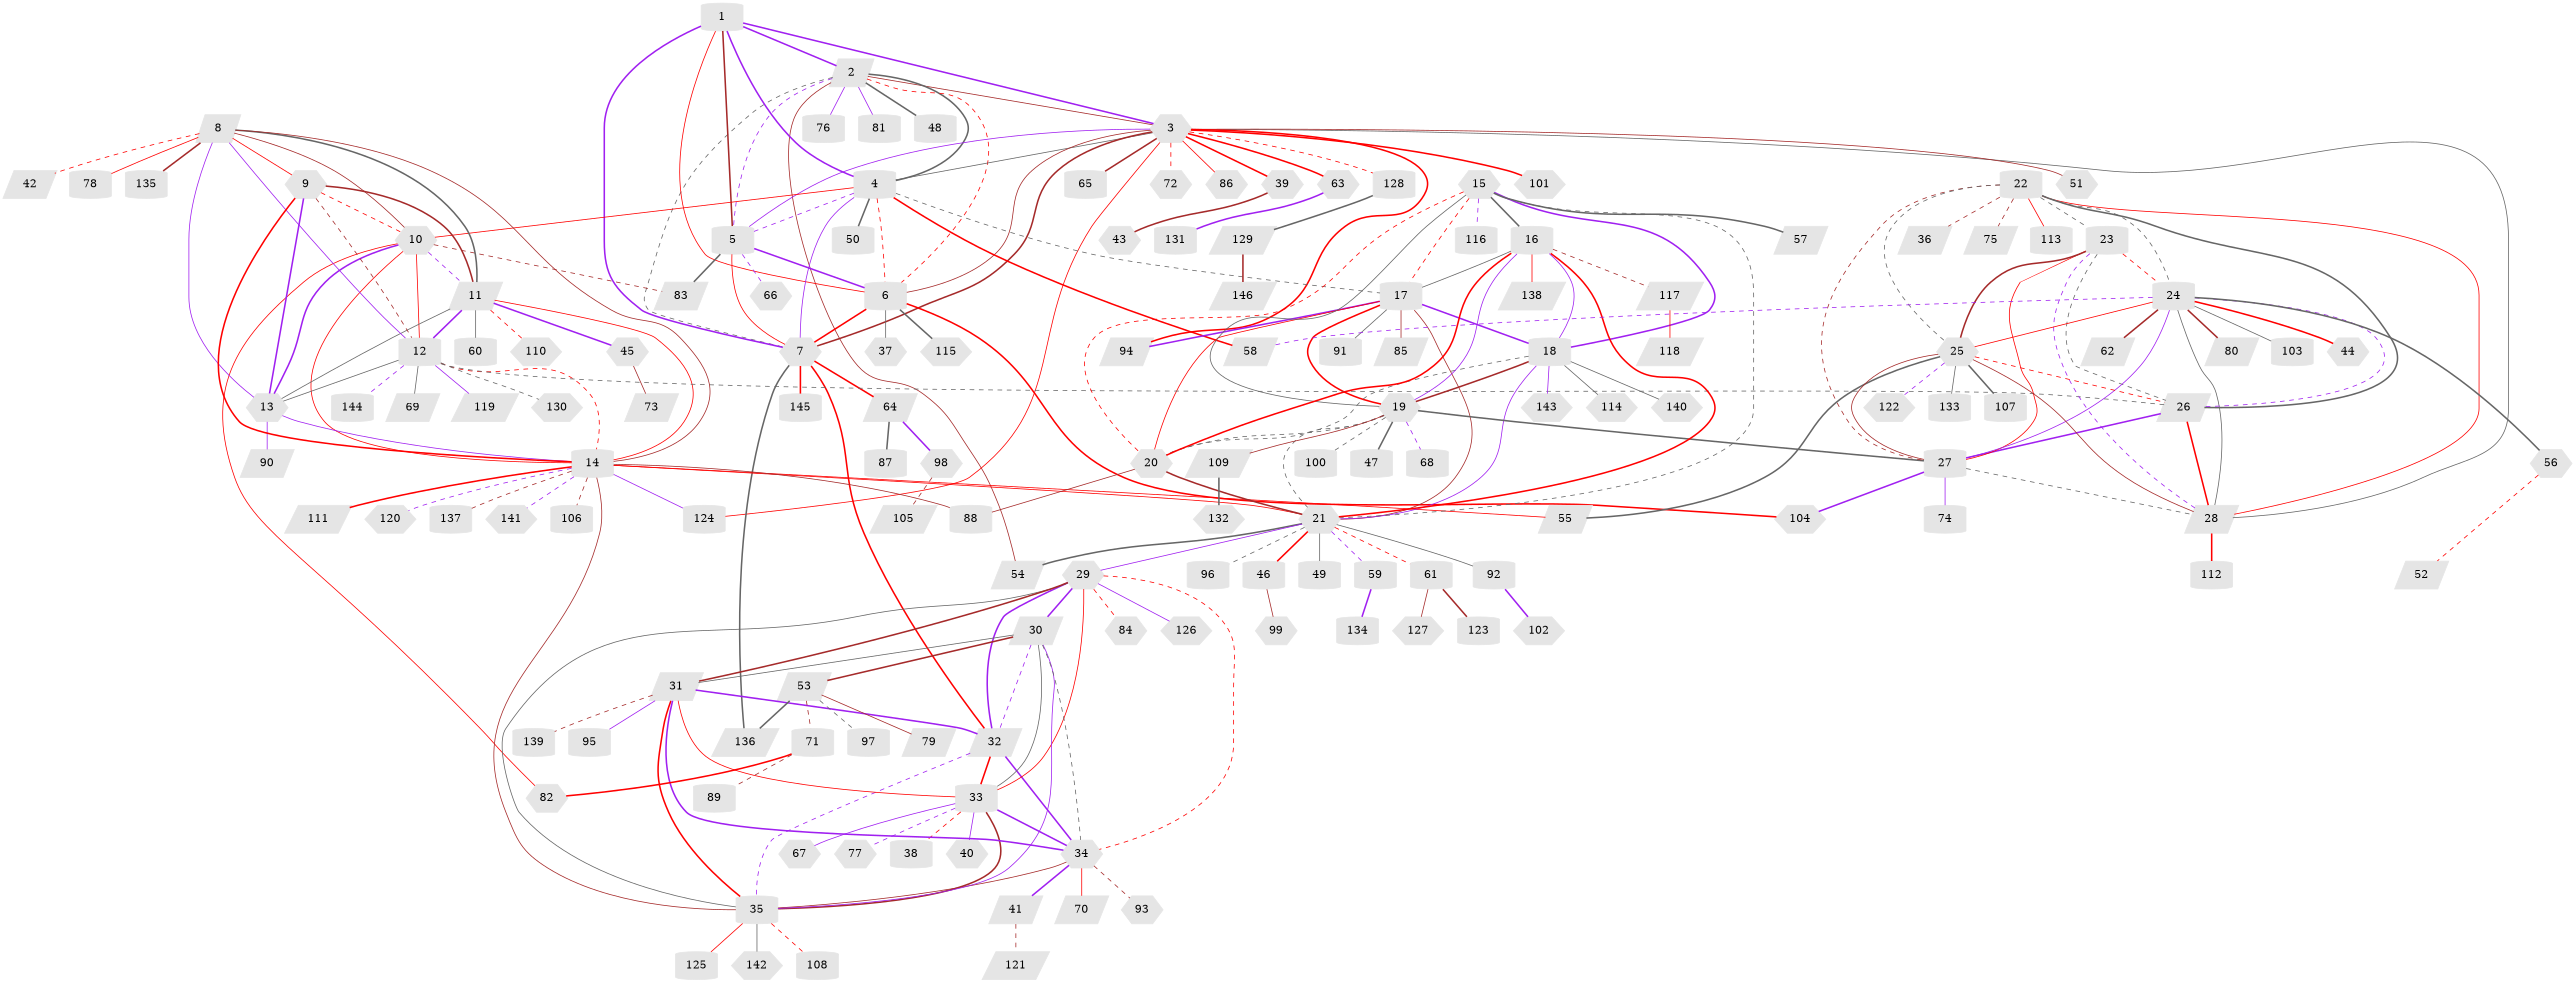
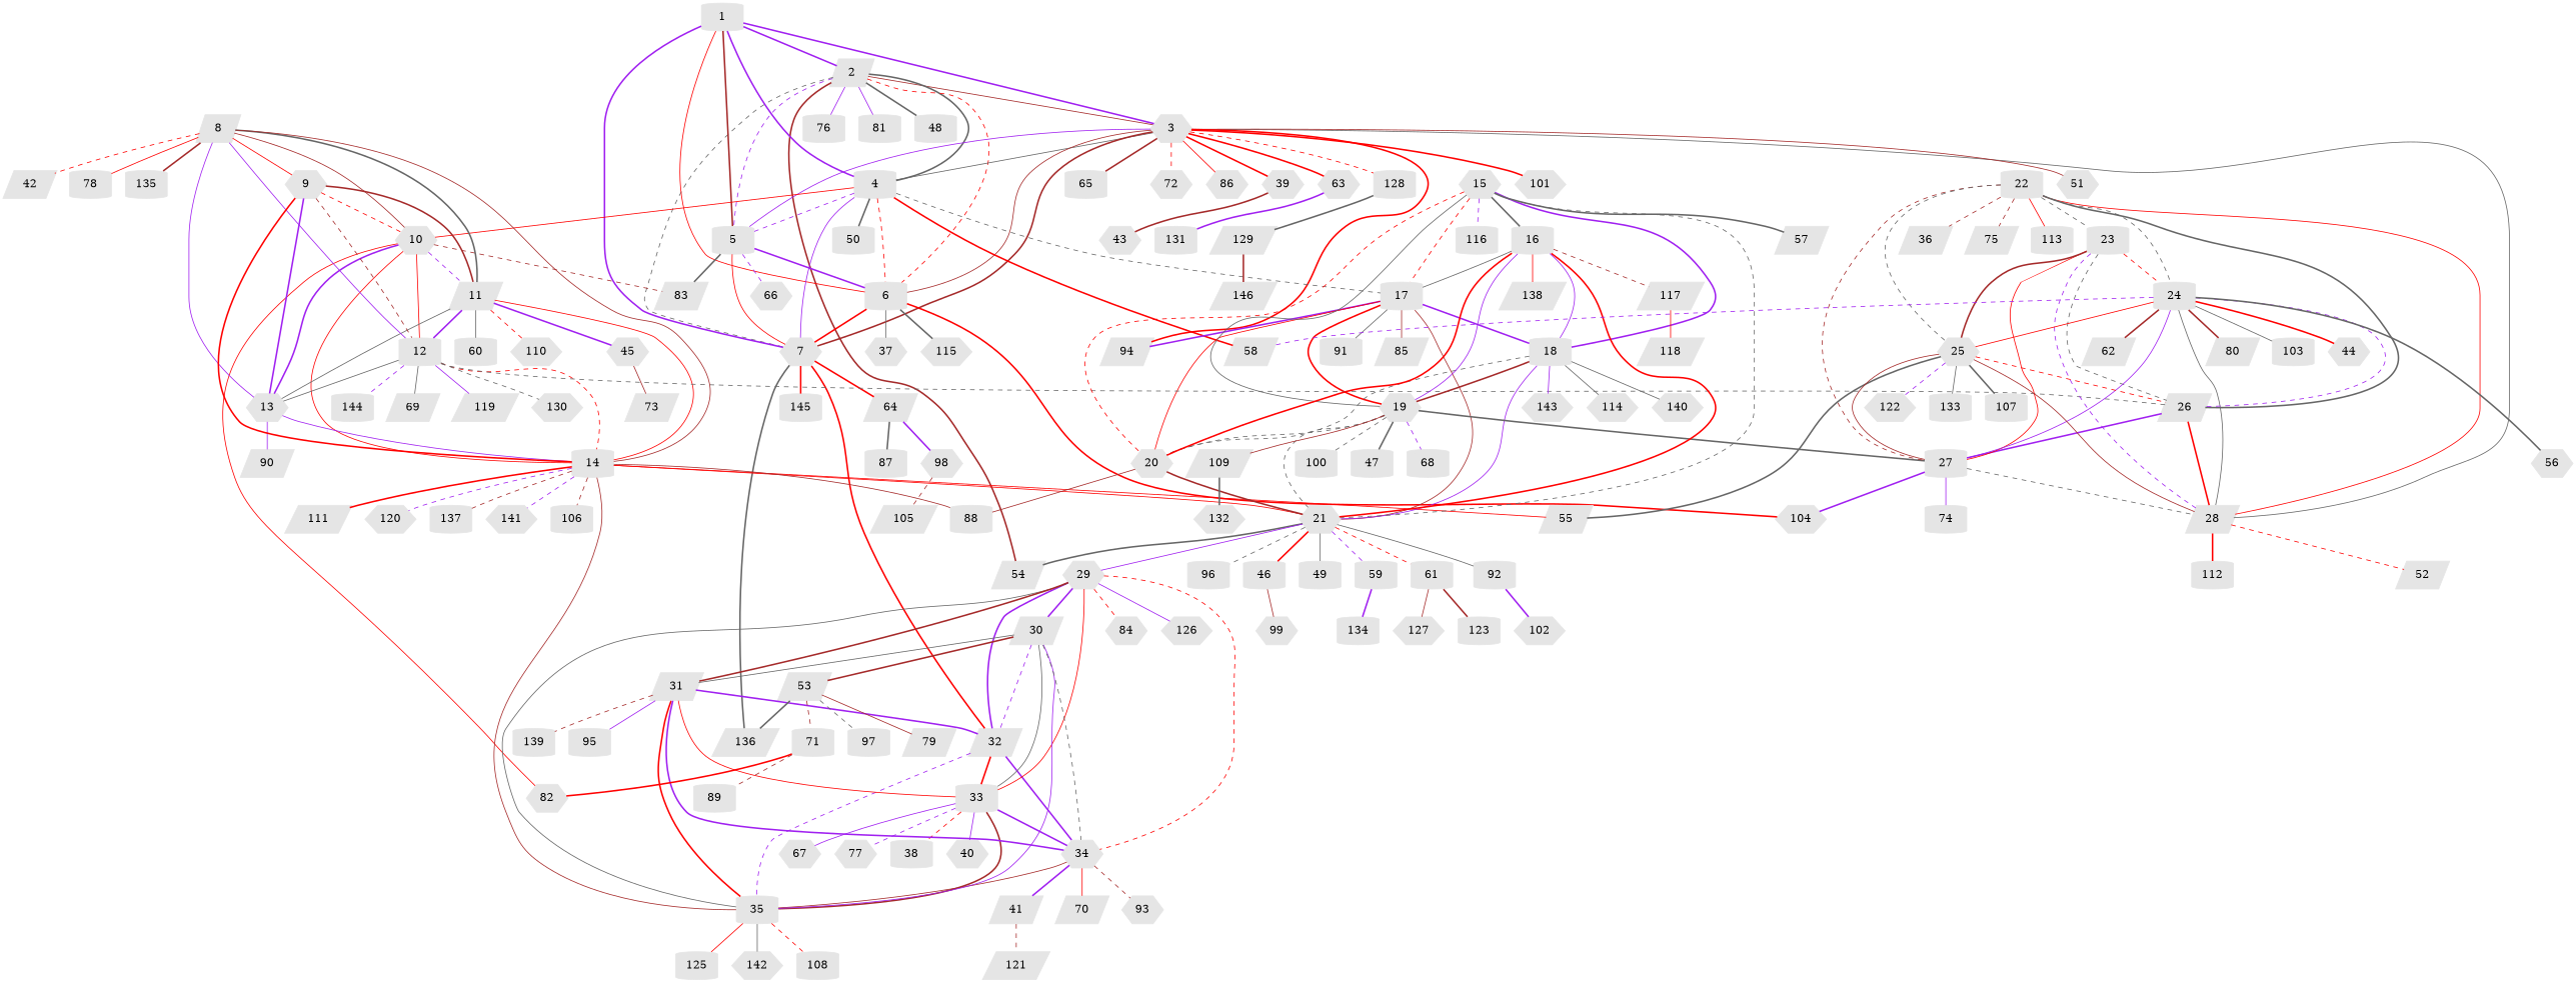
  graph {
    node [color=gray90 shape=cylinder style=filled]
    edge [color=purple style=solid]
    2 [shape=parallelogram]
    1
    3 [shape=hexagon]
    4
    5
    6
    7 [shape=hexagon]
    48
    54 [shape=parallelogram]
    76
    81
    28 [shape=parallelogram]
    39 [shape=hexagon]
    51 [shape=hexagon]
    63 [shape=hexagon]
    65
    72 [shape=hexagon]
    86 [shape=hexagon]
    94 [shape=parallelogram]
    101 [shape=hexagon]
-   124
    128
    10 [shape=hexagon]
    17
    50
    58 [shape=parallelogram]
    66 [shape=hexagon]
    83 [shape=parallelogram]
    37 [shape=hexagon]
    104 [shape=hexagon]
    115 [shape=hexagon]
    32 [shape=parallelogram]
    64 [shape=parallelogram]
    136 [shape=parallelogram]
    145
    52 [shape=parallelogram]
    112
    43 [shape=hexagon]
    131
    129 [shape=parallelogram]
    11 [shape=parallelogram]
    12
    13 [shape=hexagon]
    14
    82 [shape=hexagon]
    21 [shape=hexagon]
    18
    19 [shape=hexagon]
    20 [shape=hexagon]
    85 [shape=parallelogram]
    91
    35
    33
    34 [shape=hexagon]
    87
    98 [shape=hexagon]
    8 [shape=parallelogram]
    9 [shape=hexagon]
    42 [shape=parallelogram]
    78
    135
    45 [shape=hexagon]
    60
    110 [shape=hexagon]
    26 [shape=parallelogram]
    69 [shape=parallelogram]
    119 [shape=parallelogram]
    130 [shape=hexagon]
    144
    90 [shape=parallelogram]
    55 [shape=parallelogram]
    88
    106
    111 [shape=parallelogram]
    120 [shape=hexagon]
    137
    141 [shape=hexagon]
    73 [shape=parallelogram]
    27
    29 [shape=hexagon]
    46
    49
    59
    61
    92
    96
    108
    125
    142 [shape=hexagon]
    15 [shape=hexagon]
    16
    57 [shape=parallelogram]
    116
    117 [shape=parallelogram]
    138 [shape=parallelogram]
    114 [shape=hexagon]
    140 [shape=hexagon]
    143 [shape=hexagon]
    47
    68
    100
    109 [shape=parallelogram]
    118 [shape=parallelogram]
    74
    132 [shape=hexagon]
    30 [shape=parallelogram]
    31 [shape=parallelogram]
    84 [shape=hexagon]
    126 [shape=hexagon]
    99 [shape=hexagon]
    134
    123
    127 [shape=hexagon]
    102 [shape=hexagon]
    22
    23
    24
    25 [shape=hexagon]
    36 [shape=parallelogram]
    75 [shape=parallelogram]
    113
    44 [shape=hexagon]
    56 [shape=hexagon]
    62 [shape=parallelogram]
    80 [shape=parallelogram]
    103
    107
    122 [shape=hexagon]
    133
    53 [shape=parallelogram]
    95
    139
    38
    40 [shape=hexagon]
    67 [shape=hexagon]
    77 [shape=hexagon]
    41 [shape=parallelogram]
    70 [shape=parallelogram]
    93 [shape=hexagon]
    71
    79 [shape=parallelogram]
    97
    121 [shape=parallelogram]
    89
    105 [shape=parallelogram]
    146 [shape=parallelogram]
    2 -- 3 [color=brown]
    2 -- 4 [color=gray40 style=bold]
    2 -- 5 [style=dashed]
    2 -- 6 [color=red style=dashed]
    2 -- 7 [color=gray40 style=dashed]
    2 -- 48 [color=gray40 style=bold]
-   2 -- 54 [color=brown]
+   2 -- 54 [color=brown style=bold]
    2 -- 76
    2 -- 81
    1 -- 2 [style=bold]
    1 -- 3 [style=bold]
    1 -- 4 [style=bold]
    1 -- 5 [color=brown style=bold]
    1 -- 6 [color=red]
    1 -- 7 [style=bold]
    3 -- 4 [color=gray40]
    3 -- 5
    3 -- 6 [color=brown]
    3 -- 7 [color=brown style=bold]
    3 -- 28 [color=gray40]
    3 -- 39 [color=red style=bold]
    3 -- 51 [color=brown]
    3 -- 63 [color=red style=bold]
    3 -- 65 [color=brown style=bold]
    3 -- 72 [color=red style=dashed]
    3 -- 86 [color=red]
    3 -- 94 [color=red style=bold]
    3 -- 101 [color=red style=bold]
-   3 -- 124 [color=red]
    3 -- 128 [color=red style=dashed]
    4 -- 5 [style=dashed]
    4 -- 6 [color=red style=dashed]
    4 -- 7
    4 -- 10 [color=red]
    4 -- 17 [color=gray40 style=dashed]
    4 -- 50 [color=gray40 style=bold]
    4 -- 58 [color=red style=bold]
    5 -- 6 [style=bold]
    5 -- 7 [color=red]
    5 -- 66 [style=dashed]
    5 -- 83 [color=gray40 style=bold]
    6 -- 7 [color=red style=bold]
    6 -- 37 [color=gray40]
    6 -- 104 [color=red style=bold]
    6 -- 115 [color=gray40 style=bold]
    7 -- 32 [color=red style=bold]
    7 -- 64 [color=red style=bold]
    7 -- 136 [color=gray40 style=bold]
    7 -- 145 [color=red style=bold]
-   56 -- 52 [color=red style=dashed]
+   28 -- 52 [color=red style=dashed]
    28 -- 112 [color=red style=bold]
    39 -- 43 [color=brown style=bold]
    63 -- 131 [style=bold]
    128 -- 129 [color=gray40 style=bold]
    10 -- 83 [color=brown style=dashed]
    10 -- 11 [style=dashed]
    10 -- 12 [color=red]
    10 -- 13 [style=bold]
    10 -- 14 [color=red]
    10 -- 82 [color=red]
    17 -- 94 [style=bold]
    17 -- 21 [color=brown]
    17 -- 18 [style=bold]
    17 -- 19 [color=red style=bold]
    17 -- 20 [color=red]
    17 -- 85 [color=brown]
    17 -- 91 [color=gray40]
    32 -- 35 [style=dashed]
    32 -- 33 [color=red style=bold]
    32 -- 34 [style=bold]
    64 -- 87 [color=gray40 style=bold]
    64 -- 98 [style=bold]
    129 -- 146 [color=brown style=bold]
    11 -- 12 [style=bold]
    11 -- 13 [color=gray40]
    11 -- 14 [color=red]
    11 -- 45 [style=bold]
    11 -- 60 [color=gray40]
    11 -- 110 [color=red style=dashed]
    12 -- 13 [color=gray40]
    12 -- 14 [color=red style=dashed]
    12 -- 26 [color=gray40 style=dashed]
    12 -- 69 [color=gray40]
    12 -- 119
    12 -- 130 [color=gray40 style=dashed]
    12 -- 144 [style=dashed]
    13 -- 14
    13 -- 90
-   14 -- 124
    14 -- 21 [color=red]
    14 -- 35 [color=brown]
    14 -- 55 [color=red]
    14 -- 88 [color=brown]
    14 -- 106 [color=brown style=dashed]
    14 -- 111 [color=red style=bold]
    14 -- 120 [style=dashed]
    14 -- 137 [color=brown style=dashed]
    14 -- 141 [style=dashed]
    21 -- 54 [color=gray40 style=bold]
    21 -- 29
    21 -- 46 [color=red style=bold]
    21 -- 49 [color=gray40]
    21 -- 59 [style=dashed]
    21 -- 61 [color=red style=dashed]
    21 -- 92 [color=gray40]
    21 -- 96 [color=gray40 style=dashed]
    18 -- 21
    18 -- 19 [color=brown style=bold]
    18 -- 20 [color=gray40 style=dashed]
    18 -- 114 [color=gray40]
    18 -- 140 [color=gray40]
    18 -- 143
    19 -- 21 [color=gray40 style=dashed]
    19 -- 20 [color=gray40 style=dashed]
    19 -- 27 [color=gray40 style=bold]
    19 -- 47 [color=gray40 style=bold]
    19 -- 68 [style=dashed]
    19 -- 100 [color=gray40 style=dashed]
    19 -- 109 [color=brown]
    20 -- 21 [color=brown style=bold]
    20 -- 88 [color=brown]
    35 -- 108 [color=red style=dashed]
    35 -- 125 [color=red]
    35 -- 142 [color=gray40]
    33 -- 35 [color=brown style=bold]
    33 -- 34 [style=bold]
    33 -- 38 [color=red style=dashed]
    33 -- 40
    33 -- 67
    33 -- 77 [style=dashed]
    34 -- 35 [color=brown]
    34 -- 41 [style=bold]
    34 -- 70 [color=red]
    34 -- 93 [color=brown style=dashed]
    98 -- 105 [color=brown style=dashed]
    8 -- 10 [color=brown]
    8 -- 11 [color=gray40 style=bold]
    8 -- 12
    8 -- 13
    8 -- 14 [color=brown]
    8 -- 9 [color=red]
    8 -- 42 [color=red style=dashed]
    8 -- 78 [color=red]
    8 -- 135 [color=brown style=bold]
    9 -- 10 [color=red style=dashed]
    9 -- 11 [color=brown style=bold]
    9 -- 12 [color=brown style=dashed]
    9 -- 13 [style=bold]
    9 -- 14 [color=red style=bold]
    45 -- 73 [color=brown]
    26 -- 28 [color=red style=bold]
    26 -- 27 [style=bold]
    27 -- 28 [color=gray40 style=dashed]
    27 -- 104 [style=bold]
    27 -- 74
    29 -- 32 [style=bold]
    29 -- 35 [color=gray40]
    29 -- 33 [color=red]
    29 -- 34 [color=red style=dashed]
    29 -- 30 [style=bold]
    29 -- 31 [color=brown style=bold]
    29 -- 84 [color=red style=dashed]
    29 -- 126
    46 -- 99 [color=brown]
    59 -- 134 [style=bold]
    61 -- 123 [color=brown style=bold]
    61 -- 127 [color=brown]
    92 -- 102 [style=bold]
    15 -- 17 [color=red style=dashed]
    15 -- 21 [color=gray40 style=dashed]
    15 -- 18 [style=bold]
    15 -- 19 [color=gray40]
    15 -- 20 [color=red style=dashed]
    15 -- 16 [color=gray40 style=bold]
    15 -- 57 [color=gray40 style=bold]
    15 -- 116 [style=dashed]
    16 -- 17 [color=gray40]
    16 -- 21 [color=red style=bold]
    16 -- 18
    16 -- 19
    16 -- 20 [color=red style=bold]
    16 -- 117 [color=brown style=dashed]
    16 -- 138 [color=red]
    117 -- 118 [color=red]
    109 -- 132 [color=gray40 style=bold]
    30 -- 32 [style=dashed]
    30 -- 35
    30 -- 33 [color=gray40]
    30 -- 34 [color=gray40 style=dashed]
    30 -- 31 [color=gray40]
    30 -- 53 [color=brown style=bold]
    31 -- 32 [style=bold]
    31 -- 35 [color=red style=bold]
    31 -- 33 [color=red]
    31 -- 34 [style=bold]
    31 -- 95
    31 -- 139 [color=brown style=dashed]
    22 -- 28 [color=red]
    22 -- 26 [color=gray40 style=bold]
    22 -- 27 [color=brown style=dashed]
    22 -- 23 [color=gray40 style=dashed]
    22 -- 24 [color=gray40 style=dashed]
    22 -- 25 [color=gray40 style=dashed]
    22 -- 36 [color=brown style=dashed]
    22 -- 75 [color=brown style=dashed]
    22 -- 113 [color=red]
    23 -- 28 [style=dashed]
    23 -- 26 [color=gray40 style=dashed]
    23 -- 27 [color=red]
    23 -- 24 [color=red style=dashed]
    23 -- 25 [color=brown style=bold]
    24 -- 28 [color=gray40]
    24 -- 58 [style=dashed]
    24 -- 26 [style=dashed]
    24 -- 27
    24 -- 25 [color=red]
    24 -- 44 [color=red style=bold]
    24 -- 56 [color=gray40 style=bold]
    24 -- 62 [color=brown style=bold]
    24 -- 80 [color=brown style=bold]
    24 -- 103 [color=gray40]
    25 -- 28 [color=brown]
    25 -- 26 [color=red style=dashed]
    25 -- 55 [color=gray40 style=bold]
    25 -- 27 [color=brown]
    25 -- 107 [color=gray40 style=bold]
    25 -- 122 [style=dashed]
    25 -- 133 [color=gray40]
    53 -- 136 [color=gray40 style=bold]
    53 -- 71 [color=brown style=dashed]
    53 -- 79 [color=brown]
    53 -- 97 [color=gray40 style=dashed]
    41 -- 121 [color=brown style=dashed]
    71 -- 82 [color=red style=bold]
    71 -- 89 [color=brown style=dashed]
  }
